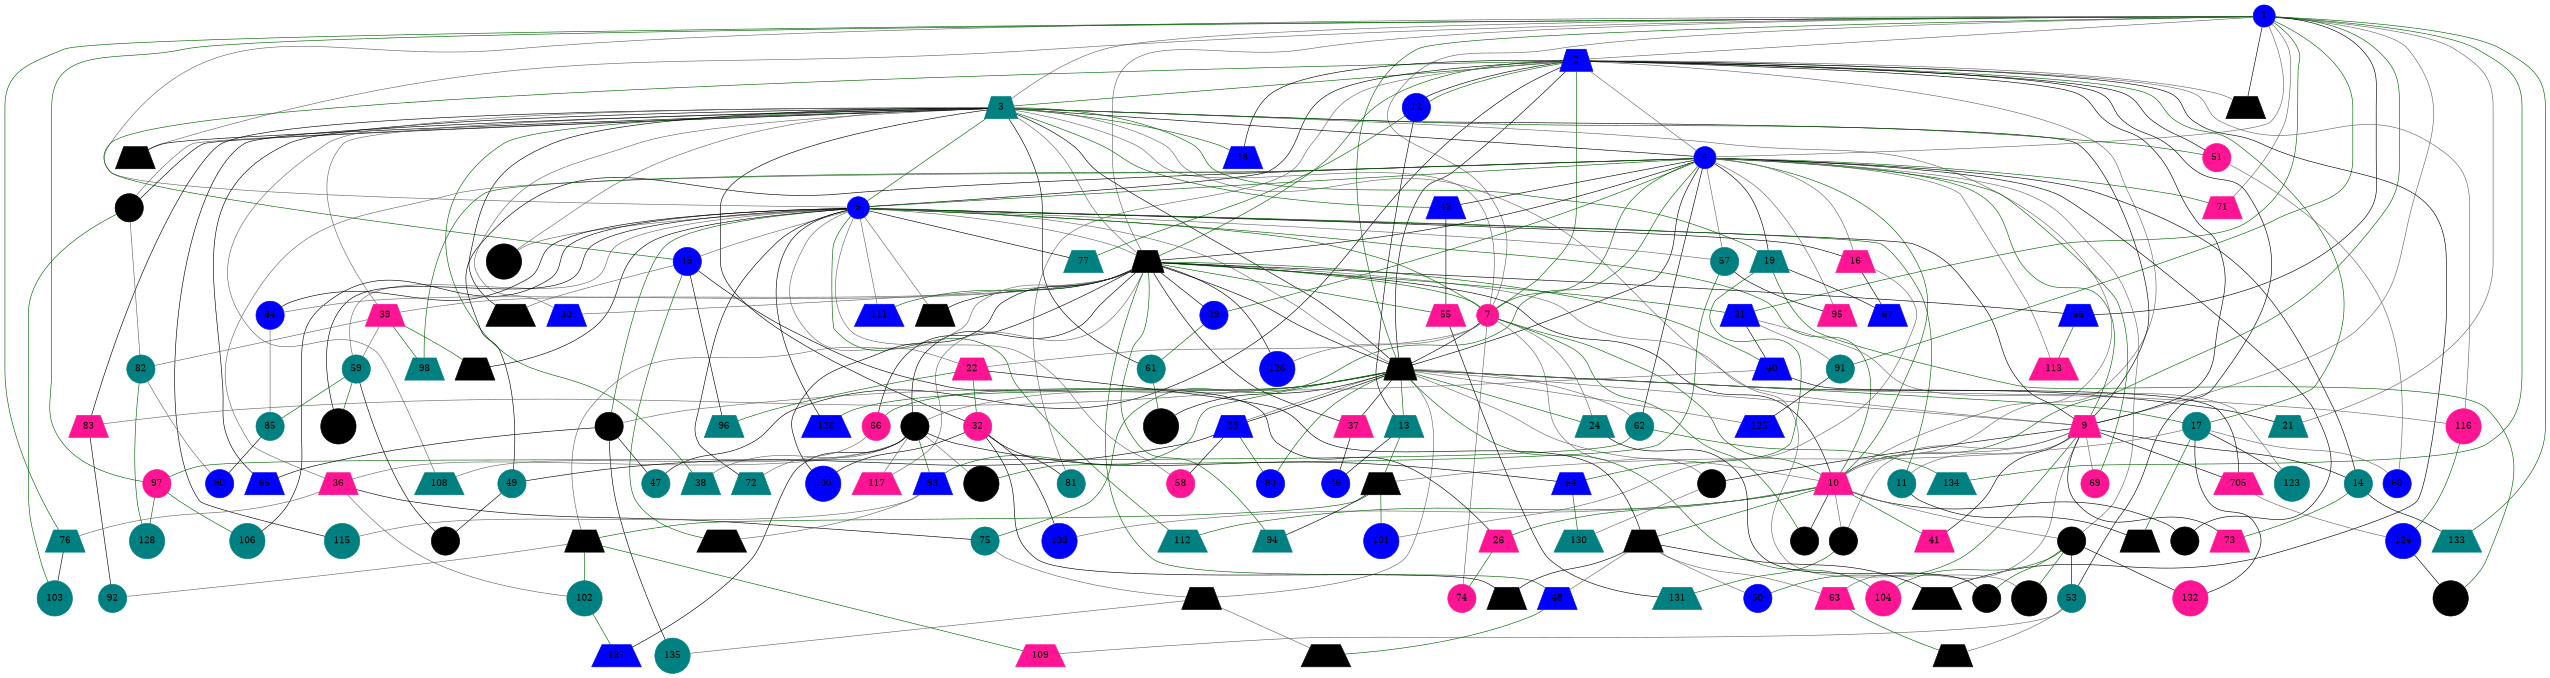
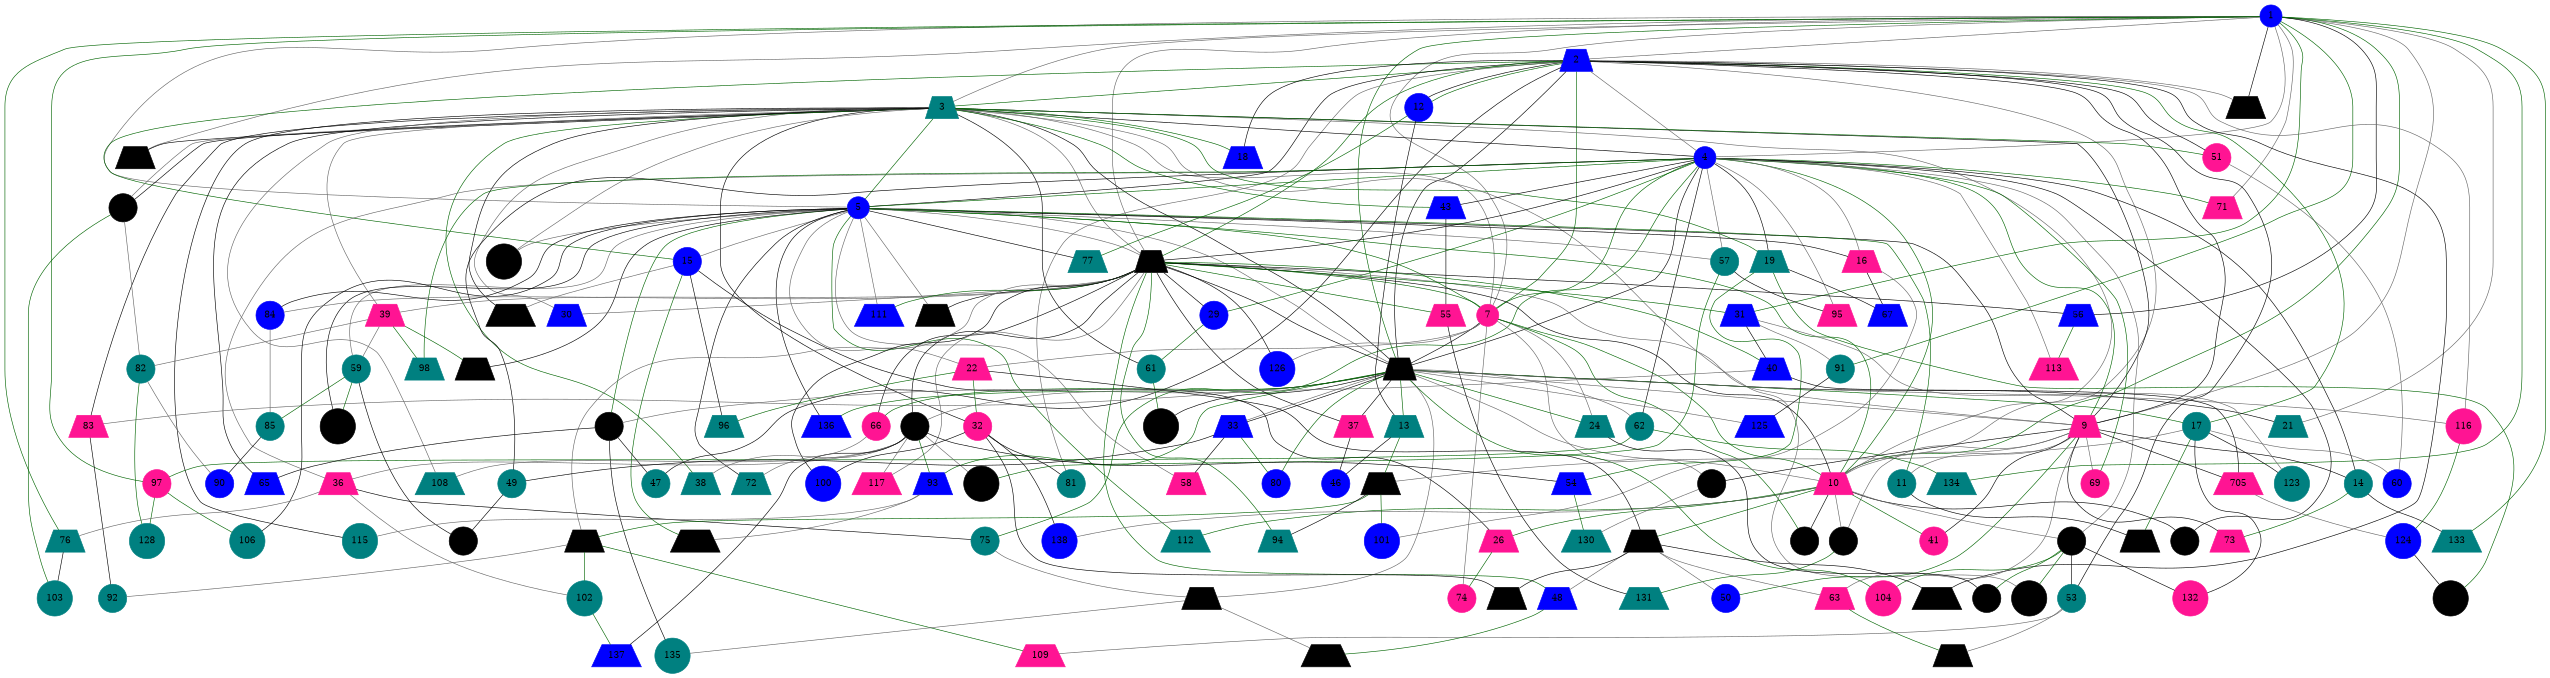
  graph {
    node [color=teal shape=trapezium style=filled]
    edge [color=black]
    1 [color=blue shape=circle]
    2 [color=blue]
    3
    4 [color=blue shape=circle]
    5 [color=blue shape=circle]
    6 [color=black]
    7 [color=deeppink shape=circle]
    8 [color=black]
    9 [color=deeppink]
    10 [color=deeppink]
    21
    31 [color=blue]
    56 [color=blue]
    71 [color=deeppink]
    76
    78 [color=black]
    79 [color=black]
    91 [shape=circle]
    97 [color=deeppink shape=circle]
    133
    134
    12 [color=blue shape=circle]
    15 [color=blue shape=circle]
    17 [shape=circle]
    18 [color=blue]
    47 [shape=circle]
    51 [color=deeppink shape=circle]
    53 [shape=circle]
    81 [shape=circle]
    116 [color=deeppink shape=circle]
    118 [color=black]
    19
    30 [color=blue]
    32 [color=deeppink shape=circle]
    34 [color=black shape=circle]
    38
    39 [color=deeppink]
    43 [color=blue]
    61 [shape=circle]
    65 [color=blue]
    83 [color=deeppink]
    108
    110 [color=black shape=circle]
    115 [shape=circle]
    119 [color=black]
    120 [color=black shape=circle]
    14 [shape=circle]
    16 [color=deeppink]
    20 [color=black shape=circle]
    27 [color=black shape=circle]
    29 [color=blue shape=circle]
    36 [color=deeppink]
    49 [shape=circle]
    57 [shape=circle]
    62 [shape=circle]
    69 [color=deeppink shape=circle]
    75 [shape=circle]
    95 [color=deeppink]
    98
    113 [color=deeppink]
    11 [shape=circle]
    22 [color=deeppink]
    23 [color=black]
    45 [color=black shape=circle]
-   58 [color=deeppink shape=circle]
+   58 [color=deeppink]
    59 [shape=circle]
    72
    77
    84 [color=blue shape=circle]
    89 [color=black]
    106 [shape=circle]
    111 [color=blue]
    112
    121 [color=black shape=circle]
    136 [color=blue]
    28 [color=black shape=circle]
    37 [color=deeppink]
    40 [color=blue]
    48 [color=blue]
    55 [color=deeppink]
    66 [color=deeppink shape=circle]
    87 [color=black]
    94
    100 [color=blue shape=circle]
    117 [color=deeppink]
    126 [color=blue shape=circle]
    24
    44 [color=black shape=circle]
    74 [color=deeppink shape=circle]
    88 [color=black shape=circle]
    13
    33 [color=blue]
    80 [color=blue shape=circle]
    86 [color=black]
    93 [color=blue]
    104 [color=deeppink shape=circle]
    122 [color=black shape=circle]
    125 [color=blue]
-   41 [color=deeppink]
+   41 [color=deeppink shape=circle]
    50 [color=blue shape=circle]
    63 [color=deeppink]
    70 [color=black shape=circle]
    73 [color=deeppink]
    n104 [color=deeppink label=705]
    25 [color=black]
    26 [color=deeppink]
    138 [color=blue shape=circle]
    123 [shape=circle]
    103 [shape=circle]
    128 [shape=circle]
    96
    129 [color=black]
    52 [color=black]
    42 [color=black]
    60 [color=blue shape=circle]
    132 [color=deeppink shape=circle]
    99 [color=black]
    109 [color=deeppink]
    124 [color=blue shape=circle]
    67 [color=blue]
    54 [color=blue]
    127 [color=black shape=circle]
    68 [color=black]
    82 [shape=circle]
    92 [shape=circle]
    101 [color=blue shape=circle]
    35 [color=black shape=circle]
    102 [shape=circle]
    64 [color=black shape=circle]
    107 [color=black shape=circle]
    135 [shape=circle]
    85 [shape=circle]
    137 [color=blue]
    46 [color=blue shape=circle]
    114 [color=black]
    131
    130
    90 [color=blue shape=circle]
    1 -- 2 [color=gray40]
    1 -- 3 [color=gray40]
    1 -- 4 [color=gray40]
    1 -- 5 [color=gray40]
    1 -- 6 [color=gray40]
    1 -- 7 [color=gray40]
    1 -- 8 [color=darkgreen]
    1 -- 9 [color=gray40]
    1 -- 10 [color=darkgreen]
    1 -- 21 [color=gray40]
    1 -- 31 [color=darkgreen]
    1 -- 56
    1 -- 71 [color=gray40]
    1 -- 76 [color=darkgreen]
    1 -- 78
    1 -- 79 [color=gray40]
    1 -- 91 [color=darkgreen]
    1 -- 97 [color=darkgreen]
    1 -- 133 [color=darkgreen]
    1 -- 134 [color=darkgreen]
    2 -- 3 [color=darkgreen]
    2 -- 4 [color=gray40]
    2 -- 5
    2 -- 6 [color=darkgreen]
    2 -- 7 [color=darkgreen]
    2 -- 8
    2 -- 9
    2 -- 10 [color=gray40]
    2 -- 78 [color=gray40]
    2 -- 12
    2 -- 12 [color=darkgreen]
    2 -- 15 [color=darkgreen]
    2 -- 17 [color=darkgreen]
    2 -- 18
    2 -- 47
    2 -- 51
    2 -- 53
    2 -- 81 [color=gray40]
    2 -- 116 [color=gray40]
    2 -- 118
    3 -- 4
    3 -- 5 [color=darkgreen]
    3 -- 6 [color=gray40]
    3 -- 7 [color=gray40]
    3 -- 8
    3 -- 9
    3 -- 10 [color=gray40]
    3 -- 79
    3 -- 18 [color=darkgreen]
    3 -- 51 [color=darkgreen]
    3 -- 19 [color=darkgreen]
    3 -- 30 [color=gray40]
    3 -- 32
    3 -- 34 [color=gray40]
    3 -- 34
    3 -- 38 [color=darkgreen]
    3 -- 39 [color=gray40]
    3 -- 43 [color=darkgreen]
    3 -- 61
    3 -- 65
    3 -- 83
    3 -- 108 [color=gray40]
    3 -- 110 [color=gray40]
    3 -- 115
    3 -- 119
    3 -- 120 [color=gray40]
    4 -- 5 [color=darkgreen]
    4 -- 6
    4 -- 7 [color=darkgreen]
    4 -- 8
    4 -- 9 [color=darkgreen]
    4 -- 10 [color=darkgreen]
    4 -- 71 [color=darkgreen]
    4 -- 19
    4 -- 43
    4 -- 14
    4 -- 16 [color=gray40]
    4 -- 20
    4 -- 27 [color=gray40]
    4 -- 29 [color=darkgreen]
    4 -- 36 [color=gray40]
    4 -- 49
    4 -- 57 [color=gray40]
    4 -- 62
    4 -- 69 [color=darkgreen]
    4 -- 75 [color=darkgreen]
    4 -- 95 [color=gray40]
    4 -- 98 [color=darkgreen]
    4 -- 113 [color=gray40]
    5 -- 6 [color=gray40]
    5 -- 7 [color=darkgreen]
    5 -- 8 [color=gray40]
    5 -- 9
    5 -- 10 [color=darkgreen]
    5 -- 15 [color=gray40]
    5 -- 110 [color=gray40]
    5 -- 16
    5 -- 57 [color=gray40]
    5 -- 11 [color=darkgreen]
    5 -- 22 [color=gray40]
    5 -- 23 [color=gray40]
    5 -- 45 [color=darkgreen]
    5 -- 58 [color=gray40]
    5 -- 59 [color=gray40]
    5 -- 72
    5 -- 77
    5 -- 84
    5 -- 89
    5 -- 106
    5 -- 111 [color=gray40]
    5 -- 112 [color=darkgreen]
    5 -- 121
    5 -- 136
    6 -- 7 [color=darkgreen]
    6 -- 8
    6 -- 9 [color=gray40]
    6 -- 10
    6 -- 31 [color=darkgreen]
    6 -- 56
    6 -- 30 [color=gray40]
    6 -- 39 [color=gray40]
    6 -- 29
    6 -- 23
    6 -- 84 [color=gray40]
    6 -- 111 [color=darkgreen]
    6 -- 28
    6 -- 37
    6 -- 40 [color=darkgreen]
    6 -- 48 [color=darkgreen]
    6 -- 55 [color=darkgreen]
    6 -- 66
    6 -- 87 [color=gray40]
    6 -- 94 [color=darkgreen]
    6 -- 100
    6 -- 117 [color=gray40]
    6 -- 126
    7 -- 8
    7 -- 10 [color=darkgreen]
    7 -- 22 [color=gray40]
    7 -- 126 [color=gray40]
    7 -- 24 [color=gray40]
    7 -- 44 [color=gray40]
    7 -- 74 [color=gray40]
    7 -- 88 [color=darkgreen]
    8 -- 9 [color=gray40]
    8 -- 10 [color=gray40]
    8 -- 21
    8 -- 17 [color=darkgreen]
    8 -- 116 [color=gray40]
    8 -- 83 [color=gray40]
    8 -- 62 [color=gray40]
    8 -- 136 [color=darkgreen]
    8 -- 28 [color=gray40]
    8 -- 37
    8 -- 66 [color=darkgreen]
    8 -- 24 [color=darkgreen]
    8 -- 13 [color=darkgreen]
    8 -- 33 [color=gray40]
    8 -- 33
    8 -- 80 [color=darkgreen]
    8 -- 86 [color=gray40]
    8 -- 93 [color=darkgreen]
    8 -- 104 [color=darkgreen]
    8 -- 122
    8 -- 125 [color=gray40]
    9 -- 10 [color=gray40]
    9 -- 14
    9 -- 69 [color=gray40]
    9 -- 11 [color=gray40]
    9 -- 44
    9 -- 41
    9 -- 50 [color=darkgreen]
    9 -- 63 [color=gray40]
    9 -- 70 [color=gray40]
    9 -- 73
    9 -- n104
    10 -- 20
    10 -- 27 [color=gray40]
    10 -- 112 [color=darkgreen]
    10 -- 88
    10 -- 41 [color=darkgreen]
    10 -- 70 [color=gray40]
    10 -- 25 [color=darkgreen]
    10 -- 26 [color=darkgreen]
    10 -- 138 [color=gray40]
    31 -- 91 [color=gray40]
    31 -- 40
    31 -- 123 [color=gray40]
    56 -- 113 [color=darkgreen]
    76 -- 103
    91 -- 125
    97 -- 106 [color=darkgreen]
    97 -- 128 [color=darkgreen]
    12 -- 77 [color=darkgreen]
    12 -- 13
    15 -- 119 [color=gray40]
    15 -- 26
    15 -- 96
    15 -- 129 [color=darkgreen]
    17 -- 123
    17 -- 52 [color=darkgreen]
    17 -- 42 [color=gray40]
    17 -- 60 [color=gray40]
    17 -- 132
    51 -- 60 [color=gray40]
    53 -- 99 [color=gray40]
    53 -- 109 [color=gray40]
    116 -- 124 [color=darkgreen]
    19 -- 67
    19 -- 54 [color=darkgreen]
    19 -- 127 [color=darkgreen]
    32 -- 81
    32 -- 100
    32 -- 138
    32 -- 68
    34 -- 103 [color=darkgreen]
    34 -- 82 [color=gray40]
    39 -- 98 [color=darkgreen]
    39 -- 59 [color=gray40]
    39 -- 89 [color=darkgreen]
    39 -- 82 [color=gray40]
    43 -- 55
    61 -- 122 [color=darkgreen]
    83 -- 92
    14 -- 133
    14 -- 73 [color=darkgreen]
    16 -- 67
    16 -- 101 [color=gray40]
    27 -- 53
    27 -- 120 [color=darkgreen]
    27 -- 104 [color=darkgreen]
    27 -- 132
    27 -- 35 [color=darkgreen]
    29 -- 61 [color=darkgreen]
    36 -- 76 [color=gray40]
    36 -- 75
    36 -- 102 [color=gray40]
    49 -- 64
    57 -- 95
    57 -- 107 [color=darkgreen]
    62 -- 97 [color=darkgreen]
    62 -- 134 [color=darkgreen]
    75 -- 86 [color=gray40]
    11 -- 52
    22 -- 32 [color=darkgreen]
    22 -- 25
    22 -- 96 [color=darkgreen]
    45 -- 47
    45 -- 65
    45 -- 135
    59 -- 121 [color=darkgreen]
    59 -- 64
    59 -- 85 [color=darkgreen]
    84 -- 85 [color=gray40]
    28 -- 38 [color=gray40]
    28 -- 108 [color=gray40]
    28 -- 36 [color=gray40]
    28 -- 117 [color=gray40]
    28 -- 93 [color=darkgreen]
    28 -- 54
    28 -- 107 [color=gray40]
    28 -- 137
    37 -- 46
    40 -- 45 [color=gray40]
    40 -- n104
    48 -- 114 [color=darkgreen]
    55 -- 131
    66 -- 72 [color=gray40]
    87 -- 109 [color=darkgreen]
    87 -- 92 [color=gray40]
    87 -- 102 [color=darkgreen]
    24 -- 35
    44 -- 130 [color=gray40]
    13 -- 42 [color=darkgreen]
    13 -- 46
    33 -- 49
    33 -- 58
    33 -- 80 [color=darkgreen]
    86 -- 135 [color=gray40]
    86 -- 114 [color=gray40]
    93 -- 115 [color=gray40]
    93 -- 129 [color=gray40]
    63 -- 99 [color=darkgreen]
    70 -- 131 [color=darkgreen]
    n104 -- 124 [color=gray40]
    25 -- 118
    25 -- 48 [color=gray40]
    25 -- 50 [color=gray40]
    25 -- 63 [color=gray40]
    25 -- 68
    26 -- 74 [color=darkgreen]
    42 -- 87 [color=darkgreen]
    42 -- 94
    42 -- 101 [color=darkgreen]
    124 -- 127
    54 -- 130 [color=darkgreen]
    82 -- 128 [color=darkgreen]
    82 -- 90 [color=gray40]
    102 -- 137 [color=darkgreen]
    85 -- 90
  }
